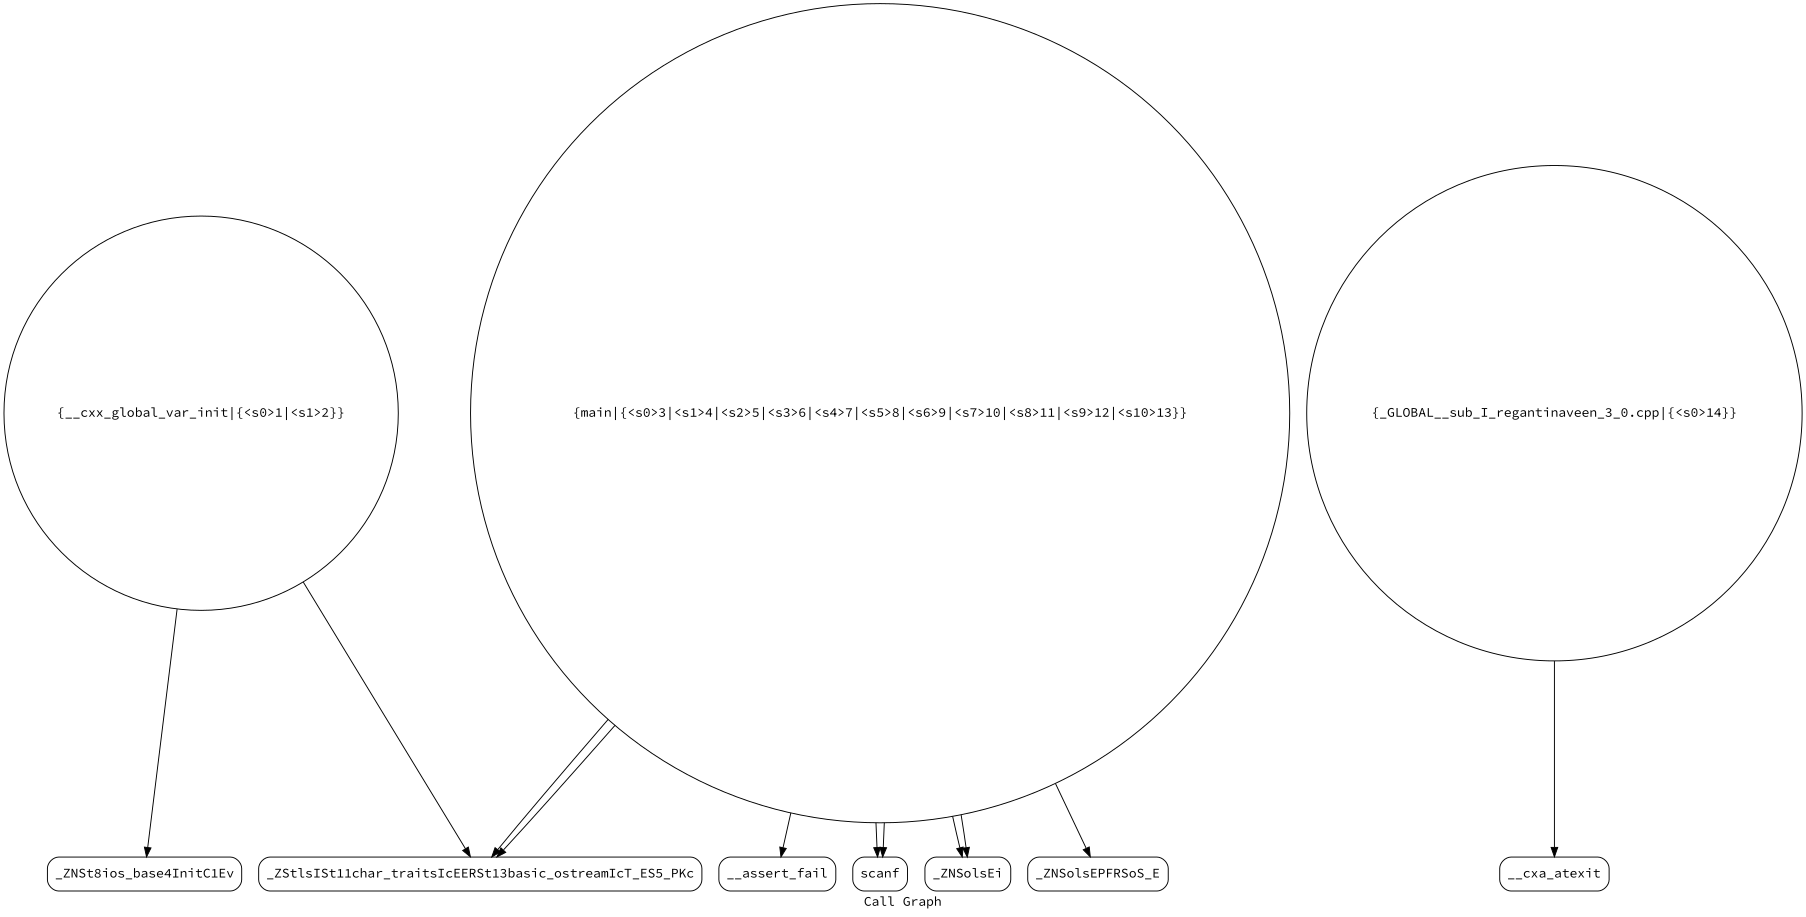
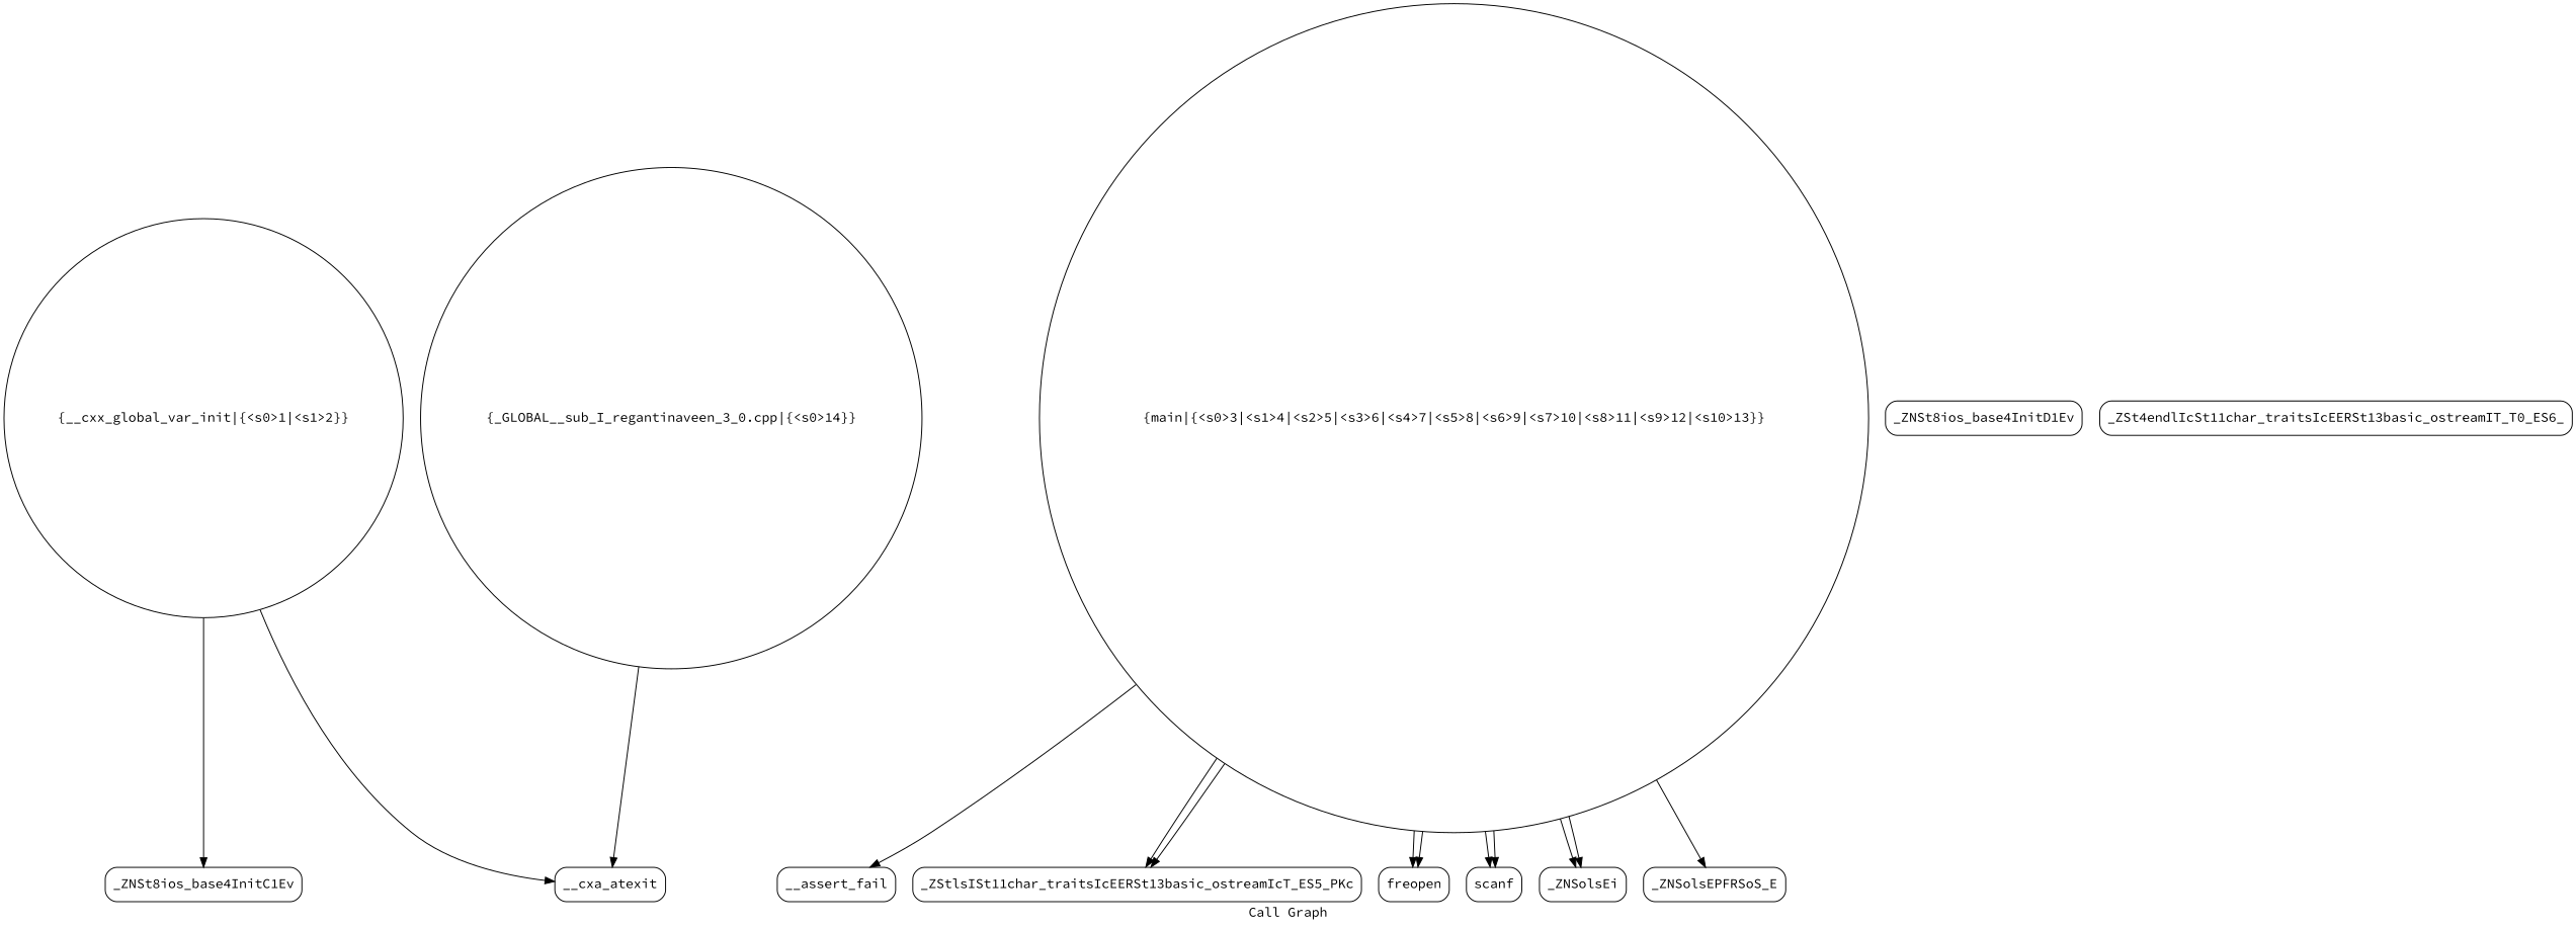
  digraph {
    fontname="Source Code Pro"
    label="Call Graph"
    node [fontname="Source Code Pro" shape=Mrecord]
    edge [color=black fontname="Source Code Pro" tailport=s0]
    n1 [label="{__cxx_global_var_init|{<s0>1|<s1>2}}" shape=circle]
    n2 [label="{_ZNSt8ios_base4InitC1Ev}"]
    n3 [label="{__cxa_atexit}"]
    n4 [label="{__assert_fail}"]
+   n5 [label="{_ZNSt8ios_base4InitD1Ev}"]
    n6 [label="{_ZStlsISt11char_traitsIcEERSt13basic_ostreamIcT_ES5_PKc}"]
    n7 [label="{main|{<s0>3|<s1>4|<s2>5|<s3>6|<s4>7|<s5>8|<s6>9|<s7>10|<s8>11|<s9>12|<s10>13}}" shape=circle]
+   n8 [label="{freopen}"]
    n9 [label="{scanf}"]
    n10 [label="{_ZNSolsEi}"]
    n11 [label="{_ZNSolsEPFRSoS_E}"]
    n12 [label="{_GLOBAL__sub_I_regantinaveen_3_0.cpp|{<s0>14}}" shape=circle]
+   n13 [label="{_ZSt4endlIcSt11char_traitsIcEERSt13basic_ostreamIT_T0_ES6_}"]
    n1 -> n2
-   n1 -> n6 [tailport=s1]
+   n1 -> n3 [tailport=s1]
    n7 -> n4 [tailport=s3]
    n7 -> n6 [tailport=s6]
    n7 -> n6 [tailport=s8]
+   n7 -> n8
+   n7 -> n8 [tailport=s1]
    n7 -> n9 [tailport=s4]
    n7 -> n9 [tailport=s5]
    n7 -> n10 [tailport=s7]
    n7 -> n10 [tailport=s9]
    n7 -> n11 [tailport=s10]
    n12 -> n3
  }
